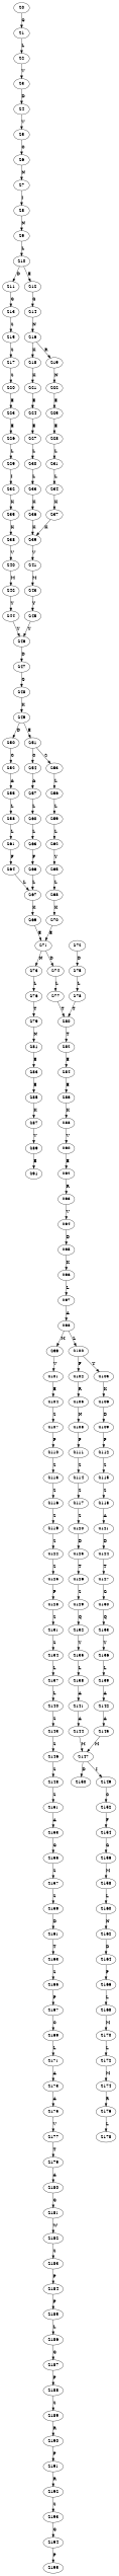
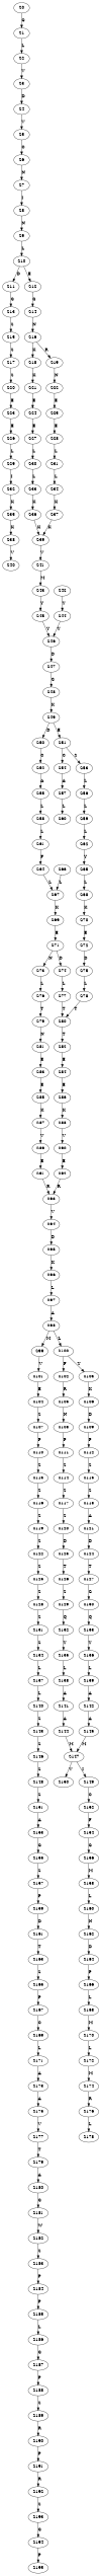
  strict digraph {
    S0
    S1
    S2
    S3
    S4
    S5
    S6
    S7
    S8
    S9
    S10
    S11
    S12
    S13
    S14
    S15
    S16
    S17
    S18
    S19
    S20
    S21
    S22
    S23
    S24
    S25
    S26
    S27
    S28
    S29
    S30
    S31
    S32
    S33
    S34
    S35
    S36
    S37
    S38
    S39
    S40
    S41
    S42
    S43
    S44
    S45
    S46
    S47
    S48
    S49
    S50
    S51
    S52
    S53
    S54
    S55
    S56
    S57
    S58
    S59
    S60
    S61
    S62
-   S63
    S64
    S65
    S66
    S67
    S68
    S69
    S70
    S71
    S72
    S73
    S74
    S75
    S76
    S77
    S78
    S79
    S80
    S81
    S82
    S83
    S84
    S85
    S86
    S87
    S88
    S89
    S90
    S91
    S92
    S93
    S94
    S95
    S96
    S97
    S98
    S99
    S100
    S101
    S102
    S103
    S104
    S105
    S106
    S107
    S108
    S109
    S110
    S111
    S112
    S113
    S114
    S115
    S116
    S117
    S118
    S119
    S120
    S121
    S122
    S123
    S124
    S125
    S126
    S127
    S128
    S129
    S130
    S131
    S132
    S133
    S134
    S135
    S136
    S137
    S138
    S139
    S140
    S141
    S142
    S143
    S144
    S145
    S146
    S147
    S148
    S149
    S150
    S151
    S152
    S153
    S154
    S155
    S156
    S157
    S158
    S159
    S160
    S161
    S162
    S163
    S164
    S165
    S166
    S167
    S168
    S169
    S170
    S171
    S172
    S173
    S174
    S175
    S176
    S177
    S178
    S179
    S180
    S181
    S182
    S183
    S184
    S185
    S186
    S187
    S188
    S189
    S190
    S191
    S192
    S193
    S194
    S195
    S0 -> S1 [label=G]
    S1 -> S2 [label=L]
    S2 -> S3 [label=V]
    S3 -> S4 [label=D]
    S4 -> S5 [label=V]
    S5 -> S6 [label=C]
    S6 -> S7 [label=N]
    S7 -> S8 [label=I]
    S8 -> S9 [label=N]
    S9 -> S10 [label=L]
    S10 -> S11 [label=D]
    S10 -> S12 [label=E]
    S11 -> S13 [label=G]
    S12 -> S14 [label=G]
    S13 -> S15 [label=S]
    S14 -> S16 [label=N]
    S15 -> S17 [label=S]
    S16 -> S18 [label=K]
    S16 -> S19 [label=R]
    S17 -> S20 [label=S]
    S18 -> S21 [label=K]
    S19 -> S22 [label=N]
    S20 -> S23 [label=E]
    S21 -> S24 [label=E]
    S22 -> S25 [label=E]
    S23 -> S26 [label=E]
    S24 -> S27 [label=E]
    S25 -> S28 [label=E]
    S26 -> S29 [label=L]
    S27 -> S30 [label=L]
    S28 -> S31 [label=L]
    S29 -> S32 [label=I]
    S30 -> S33 [label=L]
    S31 -> S34 [label=L]
    S32 -> S35 [label=K]
    S33 -> S36 [label=K]
    S34 -> S37 [label=K]
    S35 -> S38 [label=K]
    S36 -> S39 [label=K]
    S37 -> S39 [label=K]
    S38 -> S40 [label=V]
    S39 -> S41 [label=V]
-   S40 -> S42 [label=M]
    S41 -> S43 [label=M]
    S42 -> S44 [label=Y]
    S43 -> S45 [label=Y]
    S44 -> S46 [label=Y]
    S45 -> S46 [label=Y]
    S46 -> S47 [label=D]
    S47 -> S48 [label=G]
    S48 -> S49 [label=K]
    S49 -> S50 [label=D]
    S49 -> S51 [label=E]
    S50 -> S52 [label=C]
    S51 -> S53 [label=S]
    S51 -> S54 [label=C]
    S52 -> S55 [label=A]
    S53 -> S56 [label=L]
    S54 -> S57 [label=A]
    S55 -> S58 [label=L]
    S56 -> S59 [label=L]
    S57 -> S60 [label=L]
    S58 -> S61 [label=L]
    S59 -> S62 [label=L]
-   S60 -> S63 [label=L]
    S61 -> S64 [label=F]
    S62 -> S65 [label=Y]
-   S63 -> S66 [label=F]
    S64 -> S67 [label=L]
    S65 -> S68 [label=L]
    S66 -> S67 [label=L]
    S67 -> S69 [label=K]
    S68 -> S70 [label=K]
    S69 -> S71 [label=E]
-   S70 -> S71 [label=E]
+   S70 -> S72 [label=E]
    S71 -> S73 [label=N]
    S71 -> S74 [label=D]
    S72 -> S75 [label=D]
    S73 -> S76 [label=L]
    S74 -> S77 [label=L]
    S75 -> S78 [label=L]
    S76 -> S79 [label=T]
    S77 -> S80 [label=T]
    S78 -> S80 [label=T]
    S79 -> S81 [label=N]
    S80 -> S82 [label=T]
    S81 -> S83 [label=E]
    S82 -> S84 [label=E]
    S83 -> S85 [label=E]
    S84 -> S86 [label=E]
    S85 -> S87 [label=K]
    S86 -> S88 [label=K]
    S87 -> S89 [label=V]
    S88 -> S90 [label=V]
    S89 -> S91 [label=E]
    S90 -> S92 [label=E]
+   S91 -> S93 [label=R]
    S92 -> S93 [label=R]
    S93 -> S94 [label=V]
    S94 -> S95 [label=D]
    S95 -> S96 [label=K]
    S96 -> S97 [label=L]
    S97 -> S98 [label=A]
    S98 -> S99 [label=M]
    S98 -> S100 [label=L]
    S99 -> S101 [label=V]
    S100 -> S102 [label=F]
    S100 -> S103 [label=Y]
    S101 -> S104 [label=E]
    S102 -> S105 [label=R]
    S103 -> S106 [label=K]
    S104 -> S107 [label=S]
    S105 -> S108 [label=N]
    S106 -> S109 [label=D]
    S107 -> S110 [label=P]
    S108 -> S111 [label=P]
    S109 -> S112 [label=P]
    S110 -> S113 [label=S]
    S111 -> S114 [label=S]
    S112 -> S115 [label=S]
    S113 -> S116 [label=S]
    S114 -> S117 [label=S]
    S115 -> S118 [label=S]
    S116 -> S119 [label=S]
    S117 -> S120 [label=S]
    S118 -> S121 [label=A]
    S119 -> S122 [label=S]
    S120 -> S123 [label=D]
    S121 -> S124 [label=D]
    S122 -> S125 [label=S]
    S123 -> S126 [label=T]
    S124 -> S127 [label=T]
-   S125 -> S128 [label=P]
+   S125 -> S128 [label=S]
    S126 -> S129 [label=S]
    S127 -> S130 [label=G]
    S128 -> S131 [label=S]
    S129 -> S132 [label=Q]
    S130 -> S133 [label=Q]
    S131 -> S134 [label=S]
    S132 -> S135 [label=Y]
    S133 -> S136 [label=Y]
    S134 -> S137 [label=L]
    S135 -> S138 [label=L]
    S136 -> S139 [label=L]
    S137 -> S140 [label=L]
    S138 -> S141 [label=A]
    S139 -> S142 [label=A]
    S140 -> S143 [label=S]
    S141 -> S144 [label=A]
    S142 -> S145 [label=A]
    S143 -> S146 [label=S]
    S144 -> S147 [label=M]
    S145 -> S147 [label=M]
    S146 -> S148 [label=S]
    S147 -> S149 [label=I]
-   S147 -> S150 [label=D]
+   S147 -> S150 [label=V]
    S148 -> S151 [label=S]
    S149 -> S152 [label=C]
    S151 -> S153 [label=A]
    S152 -> S154 [label=F]
    S153 -> S155 [label=G]
    S154 -> S156 [label=G]
    S155 -> S157 [label=S]
    S156 -> S158 [label=M]
-   S157 -> S159 [label=S]
+   S157 -> S159 [label=P]
    S158 -> S160 [label=L]
    S159 -> S161 [label=D]
    S160 -> S162 [label=N]
    S161 -> S163 [label=T]
    S162 -> S164 [label=D]
    S163 -> S165 [label=S]
    S164 -> S166 [label=P]
    S165 -> S167 [label=P]
    S166 -> S168 [label=L]
    S167 -> S169 [label=C]
    S168 -> S170 [label=M]
    S169 -> S171 [label=L]
    S170 -> S172 [label=L]
    S171 -> S173 [label=A]
    S172 -> S174 [label=M]
    S173 -> S175 [label=A]
    S174 -> S176 [label=R]
    S175 -> S177 [label=V]
    S176 -> S178 [label=L]
    S177 -> S179 [label=T]
    S179 -> S180 [label=A]
    S180 -> S181 [label=G]
    S181 -> S182 [label=W]
    S182 -> S183 [label=S]
    S183 -> S184 [label=P]
    S184 -> S185 [label=P]
    S185 -> S186 [label=L]
    S186 -> S187 [label=G]
    S187 -> S188 [label=P]
    S188 -> S189 [label=S]
    S189 -> S190 [label=R]
    S190 -> S191 [label=P]
    S191 -> S192 [label=R]
    S192 -> S193 [label=S]
    S193 -> S194 [label=G]
    S194 -> S195 [label=P]
  }
